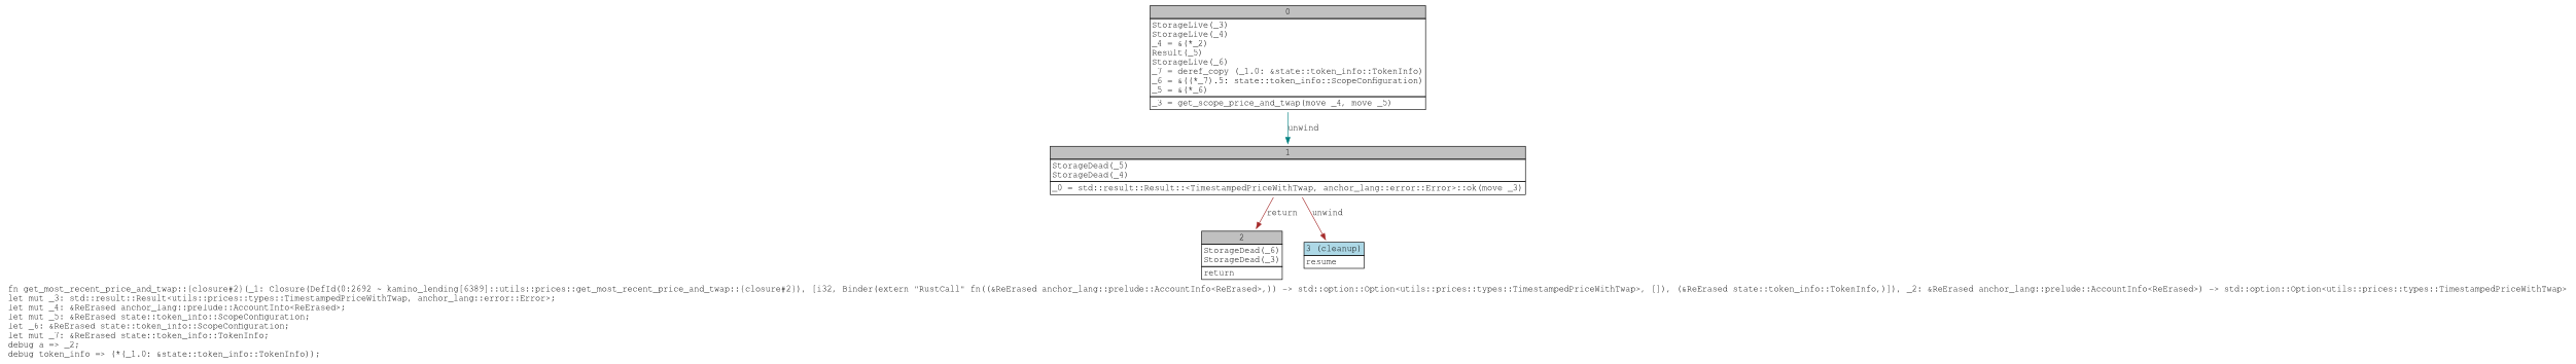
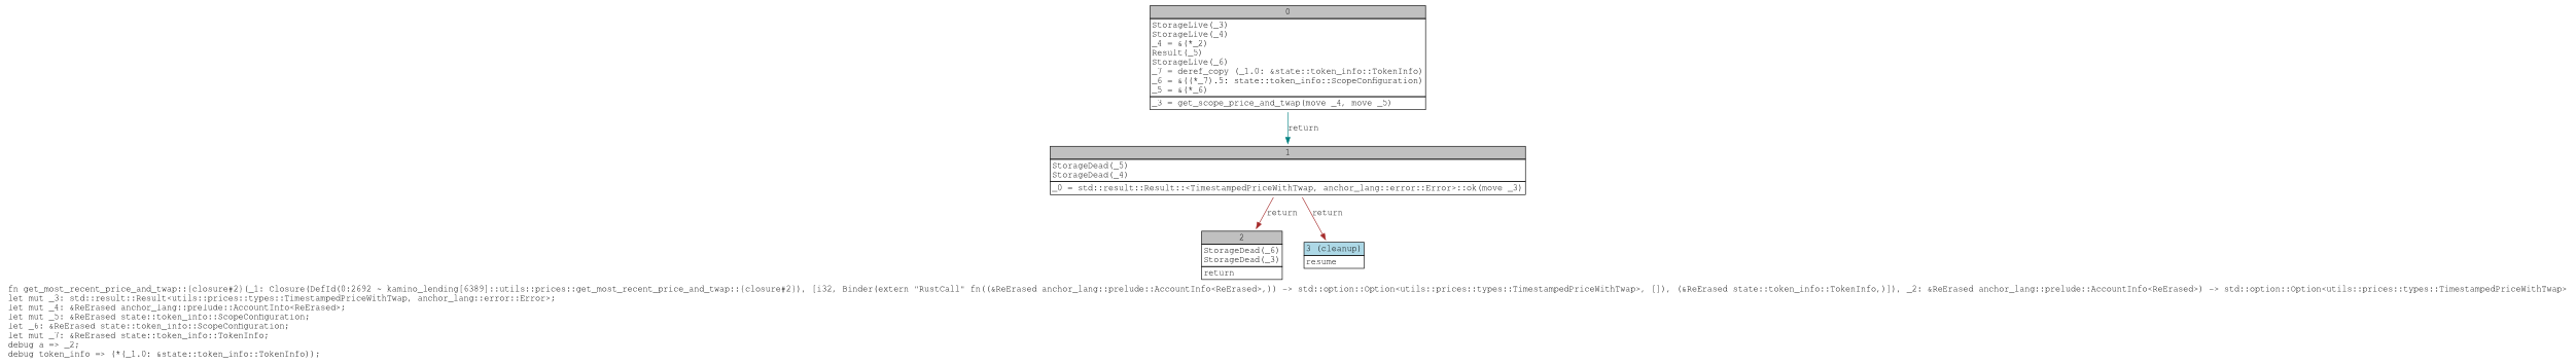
  digraph {
    fontname="Courier, monospace"
    label=<fn get_most_recent_price_and_twap::{closure#2}(_1: Closure(DefId(0:2692 ~ kamino_lending[6389]::utils::prices::get_most_recent_price_and_twap::{closure#2}), [i32, Binder(extern &quot;RustCall&quot; fn((&amp;ReErased anchor_lang::prelude::AccountInfo&lt;ReErased&gt;,)) -&gt; std::option::Option&lt;utils::prices::types::TimestampedPriceWithTwap&gt;, []), (&amp;ReErased state::token_info::TokenInfo,)]), _2: &amp;ReErased anchor_lang::prelude::AccountInfo&lt;ReErased&gt;) -&gt; std::option::Option&lt;utils::prices::types::TimestampedPriceWithTwap&gt;<br align="left"/>let mut _3: std::result::Result&lt;utils::prices::types::TimestampedPriceWithTwap, anchor_lang::error::Error&gt;;<br align="left"/>let mut _4: &amp;ReErased anchor_lang::prelude::AccountInfo&lt;ReErased&gt;;<br align="left"/>let mut _5: &amp;ReErased state::token_info::ScopeConfiguration;<br align="left"/>let _6: &amp;ReErased state::token_info::ScopeConfiguration;<br align="left"/>let mut _7: &amp;ReErased state::token_info::TokenInfo;<br align="left"/>debug a =&gt; _2;<br align="left"/>debug token_info =&gt; (*(_1.0: &amp;state::token_info::TokenInfo));<br align="left"/>>
    node [fontname="Courier, monospace" shape=none]
    edge [color=brown fontname="Courier, monospace"]
    n1 [label=<<table border="0" cellborder="1" cellspacing="0"><tr><td bgcolor="gray" align="center" colspan="1">0</td></tr><tr><td align="left" balign="left">StorageLive(_3)<br/>StorageLive(_4)<br/>_4 = &amp;(*_2)<br/>Result(_5)<br/>StorageLive(_6)<br/>_7 = deref_copy (_1.0: &amp;state::token_info::TokenInfo)<br/>_6 = &amp;((*_7).5: state::token_info::ScopeConfiguration)<br/>_5 = &amp;(*_6)<br/></td></tr><tr><td align="left">_3 = get_scope_price_and_twap(move _4, move _5)</td></tr></table>>]
    n2 [label=<<table border="0" cellborder="1" cellspacing="0"><tr><td bgcolor="gray" align="center" colspan="1">1</td></tr><tr><td align="left" balign="left">StorageDead(_5)<br/>StorageDead(_4)<br/></td></tr><tr><td align="left">_0 = std::result::Result::&lt;TimestampedPriceWithTwap, anchor_lang::error::Error&gt;::ok(move _3)</td></tr></table>>]
    n3 [label=<<table border="0" cellborder="1" cellspacing="0"><tr><td bgcolor="gray" align="center" colspan="1">2</td></tr><tr><td align="left" balign="left">StorageDead(_6)<br/>StorageDead(_3)<br/></td></tr><tr><td align="left">return</td></tr></table>>]
    n4 [label=<<table border="0" cellborder="1" cellspacing="0"><tr><td bgcolor="lightblue" align="center" colspan="1">3 (cleanup)</td></tr><tr><td align="left">resume</td></tr></table>>]
-   n1 -> n2 [color=teal label=unwind]
+   n1 -> n2 [color=teal label=return]
    n2 -> n3 [label=return]
-   n2 -> n4 [label=unwind]
+   n2 -> n4 [label=return]
  }
